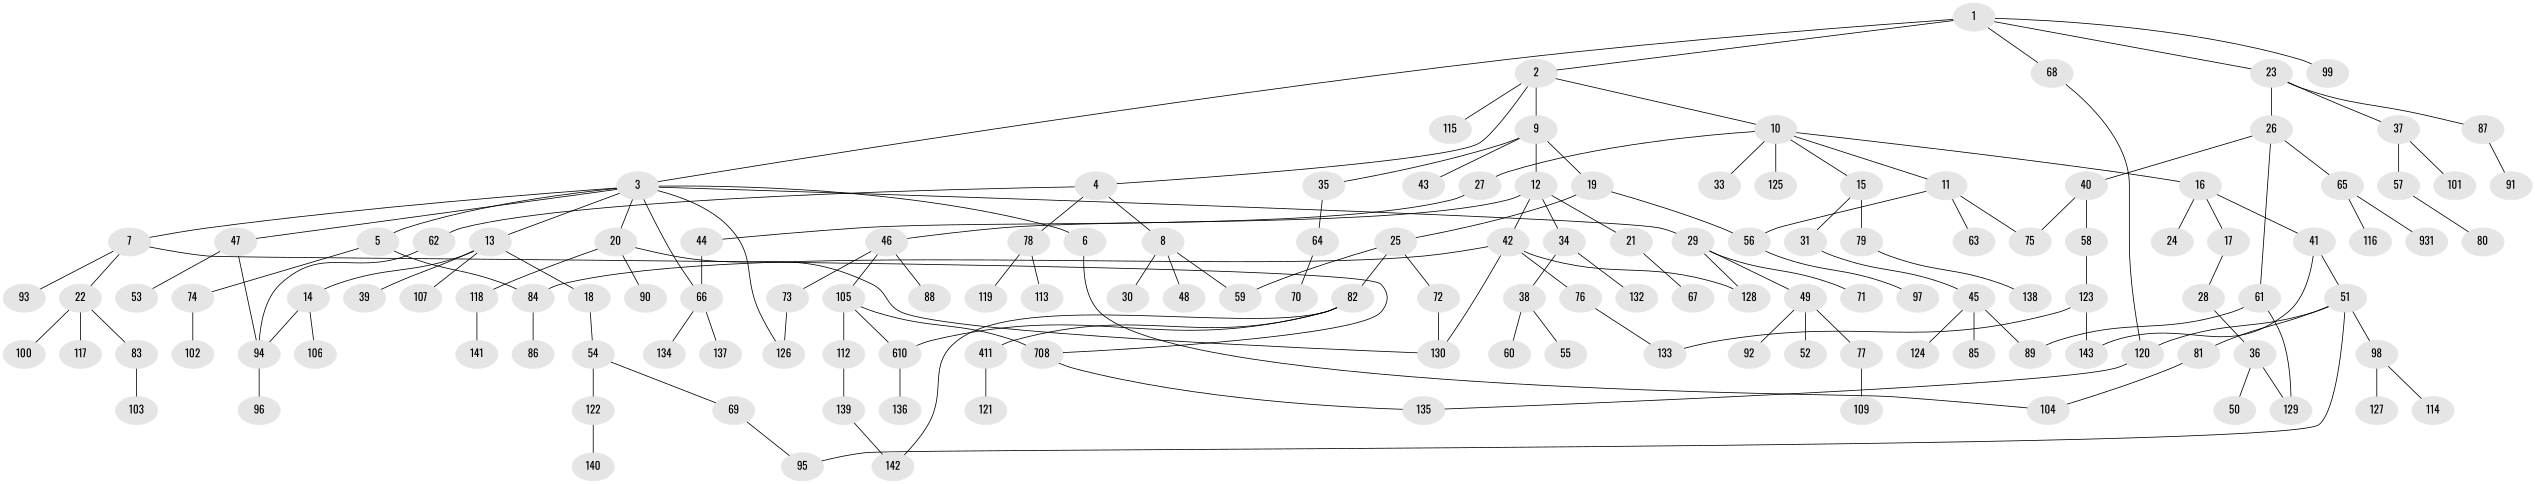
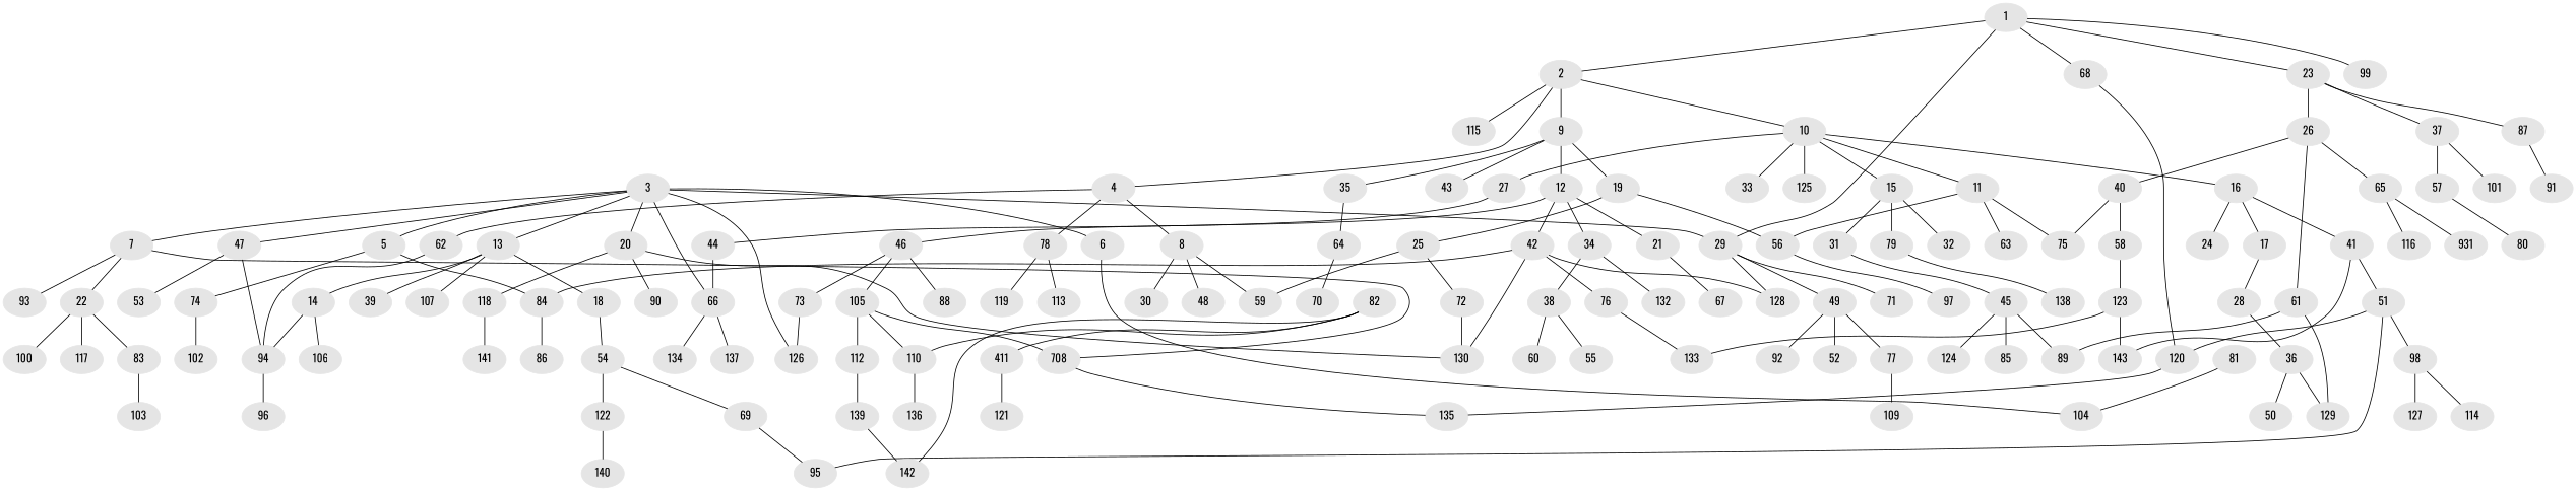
  graph {
    fontname=Oswald
    node [color=gray90 fontname=Oswald style=filled]
    edge [fontname=Oswald]
    1
    2
    3
    23
    68
    99
    4
    9
    10
    115
    5
    6
    7
    13
    20
    29
    47
    66
    126
    26
    37
    87
    120
    8
    62
    78
    12
    19
    35
    43
    11
    15
    16
    27
    33
    125
    74
    84
    104
    22
    93
    n42 [label=708]
    14
    18
    39
    107
    90
    118
    130
    49
    71
    128
    94
    53
    134
    137
    30
    48
    59
    113
    119
    102
    86
    83
    100
    117
    135
    21
    34
    42
    46
    56
    25
    64
    63
    75
    31
+   32
    79
    17
    24
    41
    44
    97
    67
    38
    132
    76
    73
    88
    105
    106
    54
    96
    45
    138
    28
    51
    143
    36
    69
    122
    72
    82
    141
    103
    40
    61
    65
    57
    101
    91
-   110 [label=610]
+   110
    n114 [label=411]
    142
    58
    129
    89
    116
    n120 [label=931]
    50
    52
    77
    92
    85
    124
    55
    60
    70
    80
    123
    81
    95
    98
    133
    112
    109
    114
    127
    140
    136
    121
    139
    1 -- 2
-   1 -- 3
+   1 -- 29
    1 -- 23
    1 -- 68
    1 -- 99
    2 -- 4
    2 -- 9
    2 -- 10
    2 -- 115
    3 -- 5
    3 -- 6
    3 -- 7
    3 -- 13
    3 -- 20
    3 -- 29
    3 -- 47
    3 -- 66
    3 -- 126
    23 -- 26
    23 -- 37
    23 -- 87
    68 -- 120
    4 -- 8
    4 -- 62
    4 -- 78
    9 -- 12
    9 -- 19
    9 -- 35
    9 -- 43
    10 -- 11
    10 -- 15
    10 -- 16
    10 -- 27
    10 -- 33
    10 -- 125
    5 -- 74
    5 -- 84
    6 -- 104
    7 -- 22
    7 -- 93
    7 -- n42
    13 -- 14
    13 -- 18
    13 -- 39
    13 -- 107
    20 -- 90
    20 -- 118
    20 -- 130
    29 -- 49
    29 -- 71
    29 -- 128
    47 -- 94
    47 -- 53
    66 -- 134
    66 -- 137
    26 -- 40
    26 -- 61
    26 -- 65
    37 -- 57
    37 -- 101
    87 -- 91
    120 -- 135
    8 -- 30
    8 -- 48
    8 -- 59
    62 -- 94
    78 -- 113
    78 -- 119
    12 -- 21
    12 -- 34
    12 -- 42
    12 -- 46
    19 -- 56
    19 -- 25
    35 -- 64
    11 -- 56
    11 -- 63
    11 -- 75
    15 -- 31
+   15 -- 32
    15 -- 79
    16 -- 17
    16 -- 24
    16 -- 41
    27 -- 44
    74 -- 102
    84 -- 86
    22 -- 83
    22 -- 100
    22 -- 117
    n42 -- 135
    14 -- 94
    14 -- 106
    18 -- 54
    118 -- 141
    49 -- 52
    49 -- 77
    49 -- 92
    94 -- 96
    83 -- 103
    21 -- 67
    34 -- 38
    34 -- 132
    42 -- 84
    42 -- 130
    42 -- 128
    42 -- 76
    46 -- 73
    46 -- 88
    46 -- 105
    56 -- 97
    25 -- 59
    25 -- 72
-   25 -- 82
    64 -- 70
    31 -- 45
    79 -- 138
    17 -- 28
    41 -- 51
    41 -- 143
    44 -- 66
    38 -- 55
    38 -- 60
    76 -- 133
    73 -- 126
    105 -- n42
    105 -- 110
    105 -- 112
    54 -- 69
    54 -- 122
    45 -- 89
    45 -- 85
    45 -- 124
    28 -- 36
    51 -- 120
-   51 -- 81
    51 -- 95
    51 -- 98
    36 -- 129
    36 -- 50
    69 -- 95
    122 -- 140
    72 -- 130
    82 -- 110
    82 -- n114
    82 -- 142
    40 -- 75
    40 -- 58
    61 -- 129
    61 -- 89
    65 -- 116
    65 -- n120
    57 -- 80
    110 -- 136
    n114 -- 121
    58 -- 123
    77 -- 109
    123 -- 143
    123 -- 133
    81 -- 104
    98 -- 114
    98 -- 127
    112 -- 139
    139 -- 142
  }
